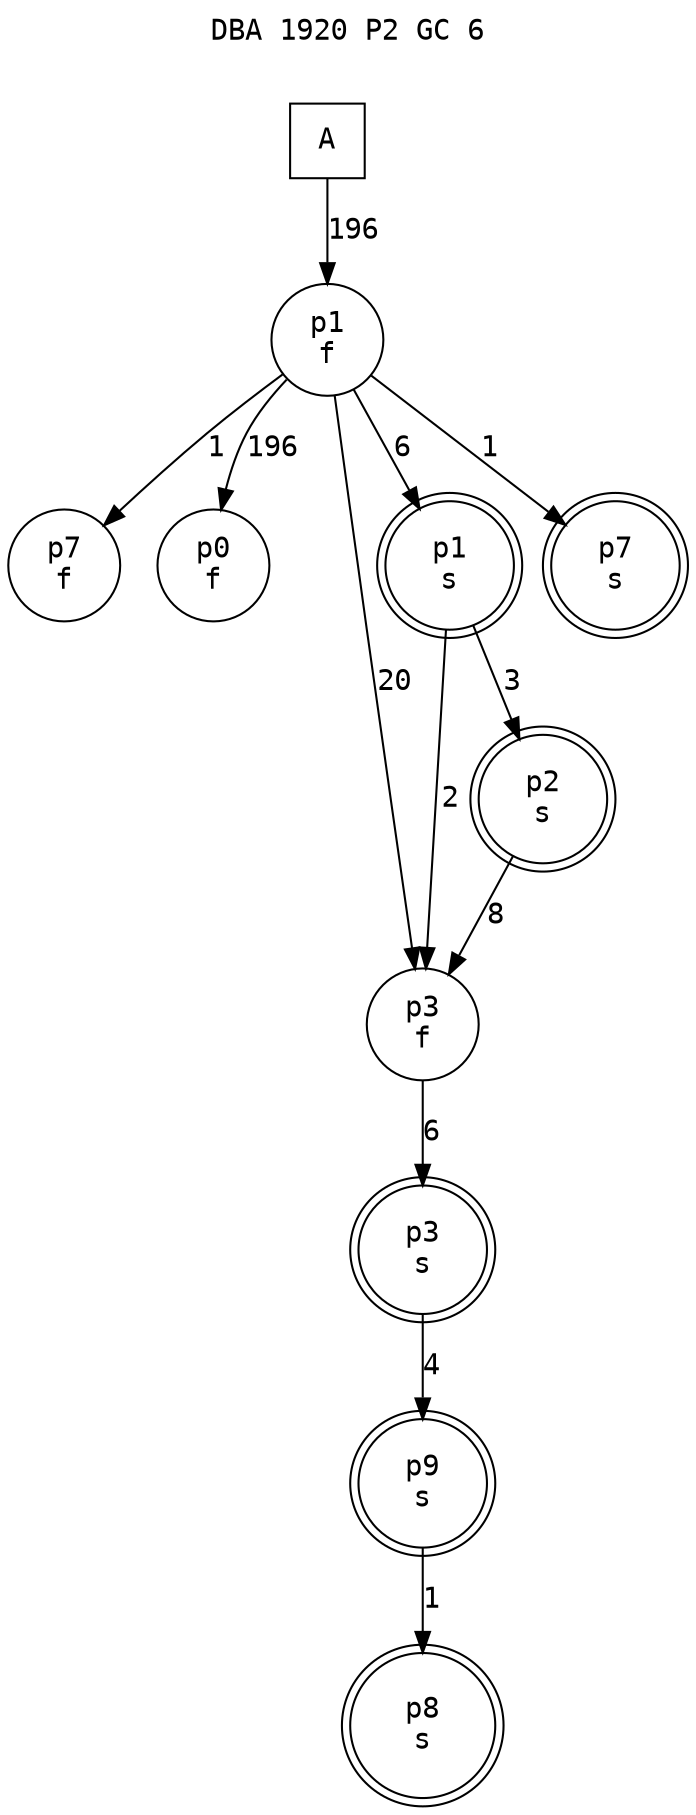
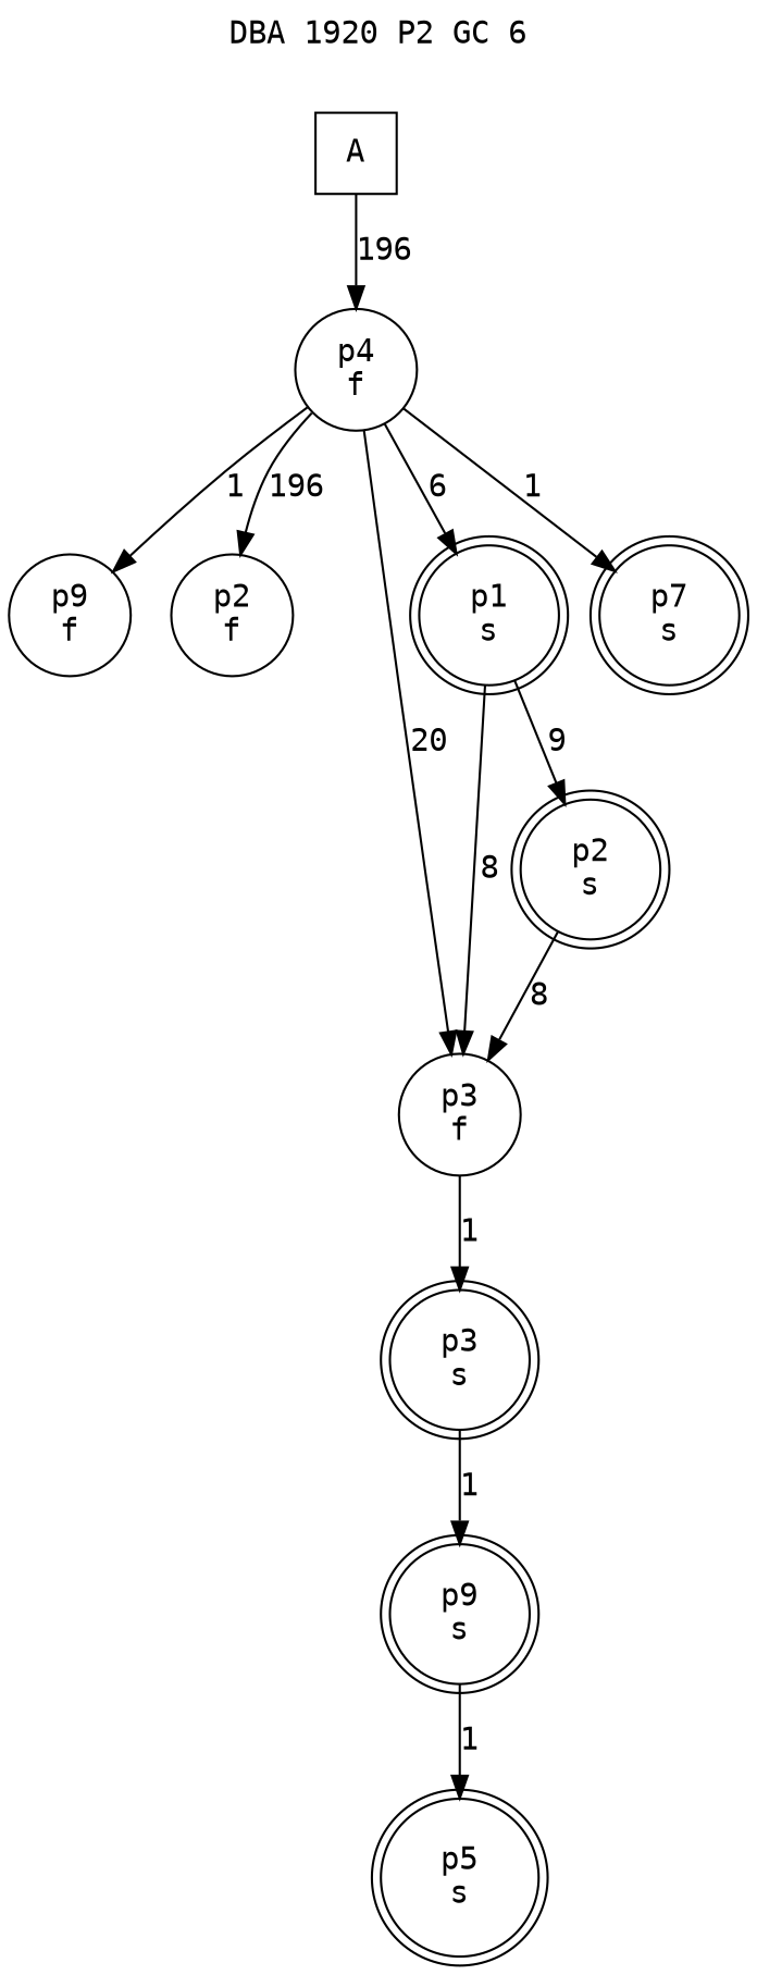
  digraph {
    fontname="DejaVu Sans Mono"
    label=" DBA 1920 P2 GC 6 "
    labelloc=tl
    rankdir=TB
    node [fontname="DejaVu Sans Mono" shape=doublecircle]
    edge [fontname="DejaVu Sans Mono"]
    n1 [label=A shape=square]
-   n2 [label="p1\nf" shape=circle]
-   n3 [label="p7\nf" shape=circle]
-   n4 [label="p0\nf" shape=circle]
+   n2 [label="p4\nf" shape=circle]
+   n3 [label="p9\nf" shape=circle]
+   n4 [label="p2\nf" shape=circle]
    n5 [label="p3\nf" shape=circle]
    n6 [label="p1\ns"]
    n7 [label="p7\ns"]
    n8 [label="p3\ns"]
    n9 [label="p2\ns"]
    n10 [label="p9\ns"]
-   n11 [label="p8\ns"]
+   n11 [label="p5\ns"]
    n1 -> n2 [label=196]
    n2 -> n3 [label=1]
    n2 -> n4 [label=196]
    n2 -> n5 [label=20]
    n2 -> n6 [label=6]
    n2 -> n7 [label=1]
-   n5 -> n8 [label=6]
-   n6 -> n5 [label=2]
-   n6 -> n9 [label=3]
-   n8 -> n10 [label=4]
+   n5 -> n8 [label=1]
+   n6 -> n5 [label=8]
+   n6 -> n9 [label=9]
+   n8 -> n10 [label=1]
    n9 -> n5 [label=8]
    n10 -> n11 [label=1]
  }
